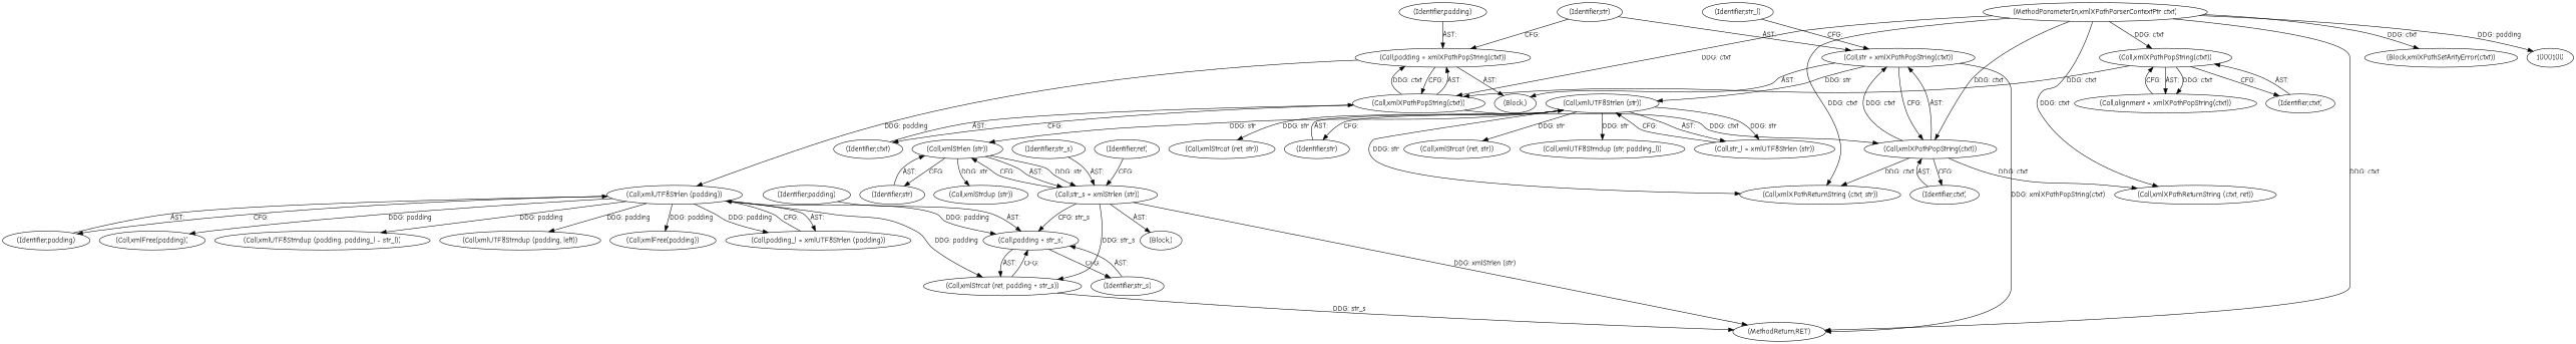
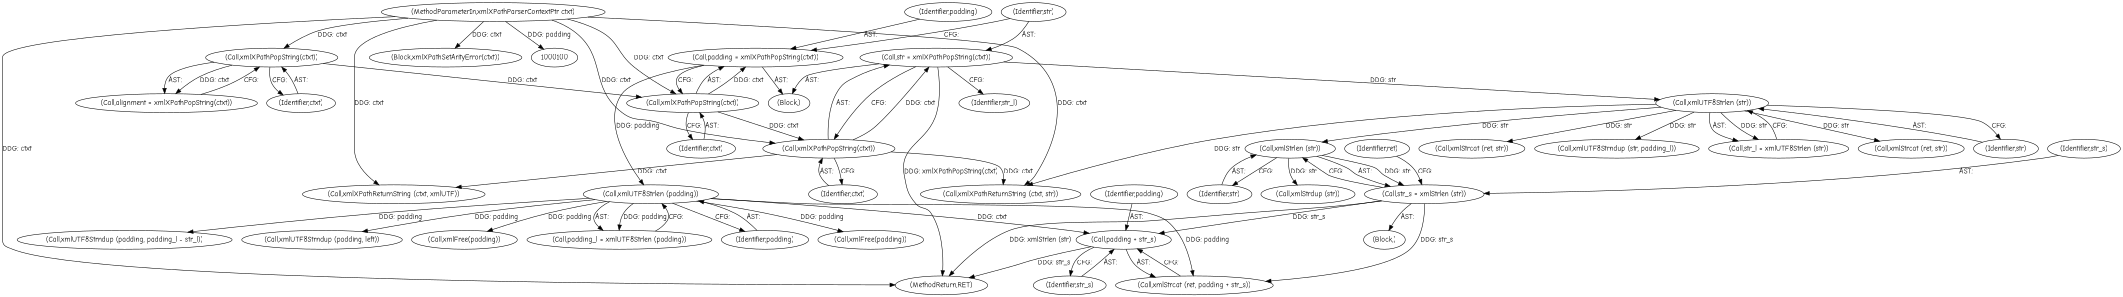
  digraph {
    fontname="Comic Neue"
    node [fontname="Comic Neue"]
    edge [fontname="Comic Neue"]
    n1 [label="(Call,padding + str_s)"]
    n2 [label="(Identifier,str_s)"]
    n3 [label="(MethodReturn,RET)"]
    n4 [label="(Call,xmlStrcat (ret, padding + str_s))"]
    n5 [label="(Call,xmlUTF8Strlen (padding))"]
    n6 [label="(Call,xmlFree(padding))"]
    n7 [label="(Call,xmlUTF8Strndup (padding, padding_l - str_l))"]
    n8 [label="(Call,xmlUTF8Strndup (padding, left))"]
    n9 [label="(Call,xmlFree(padding))"]
    n10 [label="(Call,padding_l = xmlUTF8Strlen (padding))"]
    n11 [label="(Identifier,padding)"]
    n12 [label="(Call,padding = xmlXPathPopString(ctxt))"]
    n13 [label="(Call,xmlXPathPopString(ctxt))"]
    n14 [label="(Block,)"]
    n15 [label="(Call,xmlXPathPopString(ctxt))"]
    n16 [label="(Identifier,ctxt)"]
    n17 [label="(Call,xmlXPathReturnString (ctxt, str))"]
-   n18 [label="(Call,xmlXPathReturnString (ctxt, ret))"]
+   n18 [label="(Call,xmlXPathReturnString (ctxt, xmlUTF))"]
    n19 [label="(Call,str = xmlXPathPopString(ctxt))"]
    n20 [label="(Identifier,ctxt)"]
    n21 [label="(Call,xmlXPathPopString(ctxt))"]
    n22 [label="(Identifier,ctxt)"]
    n23 [label="(Call,alignment = xmlXPathPopString(ctxt))"]
    n24 [label="(MethodParameterIn,xmlXPathParserContextPtr ctxt)"]
    n25 [label="(Block,xmlXPathSetArityError(ctxt))"]
    1000100
    n27 [label="(Call,str_s = xmlStrlen (str))"]
    n28 [label="(Call,xmlStrlen (str))"]
    n29 [label="(Block,)"]
    n30 [label="(Call,xmlStrdup (str))"]
    n31 [label="(Identifier,str)"]
    n32 [label="(Call,xmlUTF8Strlen (str))"]
    n33 [label="(Call,xmlStrcat (ret, str))"]
    n34 [label="(Call,xmlUTF8Strndup (str, padding_l))"]
    n35 [label="(Call,str_l = xmlUTF8Strlen (str))"]
    n36 [label="(Call,xmlStrcat (ret, str))"]
    n37 [label="(Identifier,str)"]
    n38 [label="(Identifier,padding)"]
    n39 [label="(Identifier,str_l)"]
    n40 [label="(Identifier,padding)"]
    n41 [label="(Identifier,ret)"]
    n42 [label="(Identifier,str)"]
    n43 [label="(Identifier,str_s)"]
    n1 -> n2 [label="CFG: "]
-   n4 -> n3 [label="DDG: str_s"]
+   n1 -> n3 [label="DDG: str_s"]
    n1 -> n4 [label="AST: "]
    n2 -> n1 [label="AST: "]
    n4 -> n1 [label="CFG: "]
-   n5 -> n1 [label="DDG: padding"]
+   n5 -> n1 [label="DDG: ctxt"]
    n5 -> n4 [label="DDG: padding"]
    n5 -> n6 [label="DDG: padding"]
    n5 -> n7 [label="DDG: padding"]
    n5 -> n8 [label="DDG: padding"]
    n5 -> n9 [label="DDG: padding"]
    n5 -> n10 [label="AST: "]
    n5 -> n10 [label="DDG: padding"]
    n5 -> n11 [label="CFG: "]
    n10 -> n5 [label="CFG: "]
    n11 -> n5 [label="AST: "]
    n12 -> n5 [label="DDG: padding"]
    n12 -> n13 [label="CFG: "]
    n12 -> n14 [label="AST: "]
    n13 -> n12 [label="AST: "]
    n13 -> n12 [label="DDG: ctxt"]
    n13 -> n15 [label="DDG: ctxt"]
    n13 -> n16 [label="CFG: "]
    n15 -> n17 [label="DDG: ctxt"]
    n15 -> n18 [label="DDG: ctxt"]
    n15 -> n19 [label="AST: "]
    n15 -> n19 [label="DDG: ctxt"]
    n15 -> n20 [label="CFG: "]
    n16 -> n13 [label="AST: "]
    n19 -> n3 [label="DDG: xmlXPathPopString(ctxt)"]
    n19 -> n14 [label="AST: "]
    n19 -> n15 [label="CFG: "]
    n19 -> n32 [label="DDG: str"]
    n20 -> n15 [label="AST: "]
    n21 -> n13 [label="DDG: ctxt"]
    n21 -> n22 [label="CFG: "]
    n21 -> n23 [label="AST: "]
    n21 -> n23 [label="DDG: ctxt"]
    n22 -> n21 [label="AST: "]
    n23 -> n21 [label="CFG: "]
    n24 -> n3 [label="DDG: ctxt"]
    n24 -> n13 [label="DDG: ctxt"]
    n24 -> n15 [label="DDG: ctxt"]
    n24 -> n17 [label="DDG: ctxt"]
    n24 -> n18 [label="DDG: ctxt"]
    n24 -> n21 [label="DDG: ctxt"]
    n24 -> n25 [label="DDG: ctxt"]
    n24 -> 1000100 [label="DDG: padding"]
-   n27 -> n1 [label="CFG: str_s"]
+   n27 -> n1 [label="DDG: str_s"]
    n27 -> n3 [label="DDG: xmlStrlen (str)"]
    n27 -> n4 [label="DDG: str_s"]
    n27 -> n28 [label="CFG: "]
    n27 -> n29 [label="AST: "]
    n28 -> n27 [label="AST: "]
    n28 -> n27 [label="DDG: str"]
    n28 -> n30 [label="DDG: str"]
    n28 -> n31 [label="CFG: "]
    n31 -> n28 [label="AST: "]
    n32 -> n17 [label="DDG: str"]
    n32 -> n28 [label="DDG: str"]
    n32 -> n33 [label="DDG: str"]
    n32 -> n34 [label="DDG: str"]
    n32 -> n35 [label="AST: "]
    n32 -> n35 [label="DDG: str"]
    n32 -> n36 [label="DDG: str"]
    n32 -> n37 [label="CFG: "]
    n35 -> n32 [label="CFG: "]
    n37 -> n32 [label="AST: "]
    n38 -> n1 [label="AST: "]
-   n39 -> n19 [label="CFG: "]
+   n19 -> n39 [label="CFG: "]
    n40 -> n12 [label="AST: "]
    n41 -> n27 [label="CFG: "]
    n42 -> n12 [label="CFG: "]
    n42 -> n19 [label="AST: "]
    n43 -> n27 [label="AST: "]
  }
